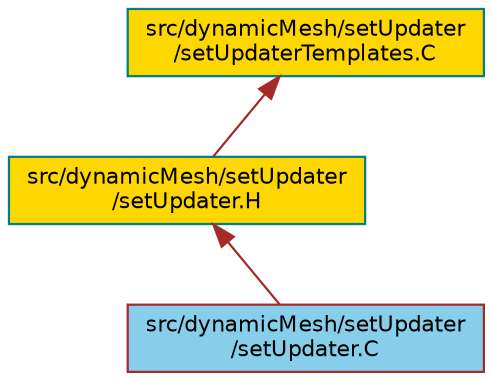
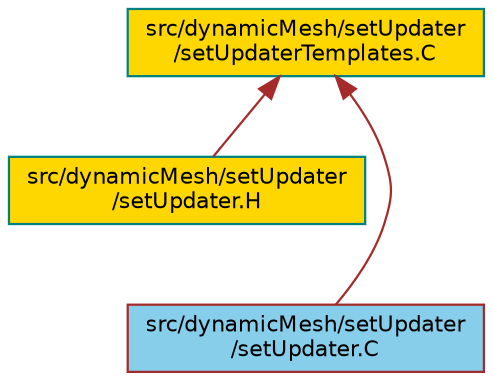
  digraph {
    node [color=teal fillcolor=gold fontname=Helvetica fontsize=10 shape=box style=filled]
    edge [color=brown dir=back fontname=Helvetica fontsize=10 labelfontname=Helvetica labelfontsize=10 style=solid]
    n1 [fontcolor=black height=0.2 label="src/dynamicMesh/setUpdater\l/setUpdater.H" width=0.4]
    n2 [color=brown fillcolor=skyblue height=0.2 label="src/dynamicMesh/setUpdater\l/setUpdater.C" width=0.4]
    n3 [height=0.2 label="src/dynamicMesh/setUpdater\l/setUpdaterTemplates.C" width=0.4]
-   n1 -> n2
+   n3 -> n2
    n3 -> n1
  }
